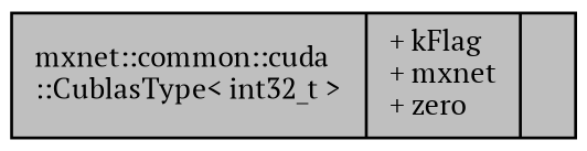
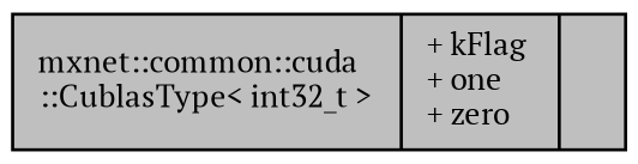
  digraph {
    rankdir=LR
    fontname="PT Serif"
-   n1 [color=black fillcolor=grey75 fontcolor=black fontname="PT Serif" fontsize=10 height=0.2 label="{mxnet::common::cuda\l::CublasType\< int32_t \>\n|+ kFlag\l+ mxnet\l+ zero\l|}" shape=record style=filled width=0.4]
+   n1 [color=black fillcolor=grey75 fontcolor=black fontname="PT Serif" fontsize=10 height=0.2 label="{mxnet::common::cuda\l::CublasType\< int32_t \>\n|+ kFlag\l+ one\l+ zero\l|}" shape=record style=filled width=0.4]
  }
